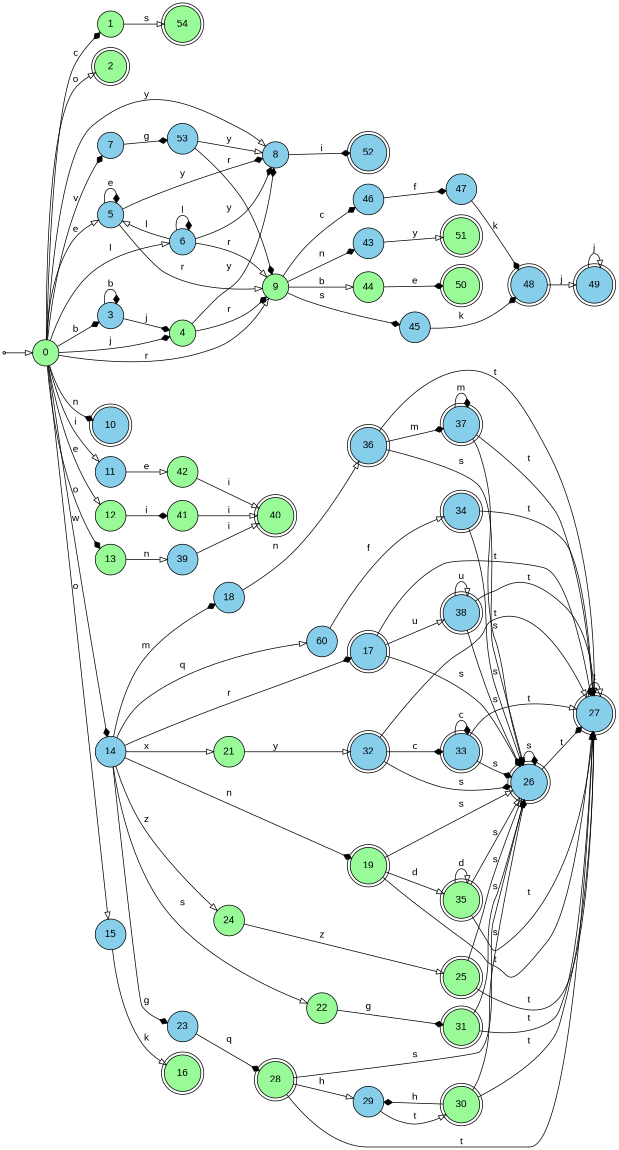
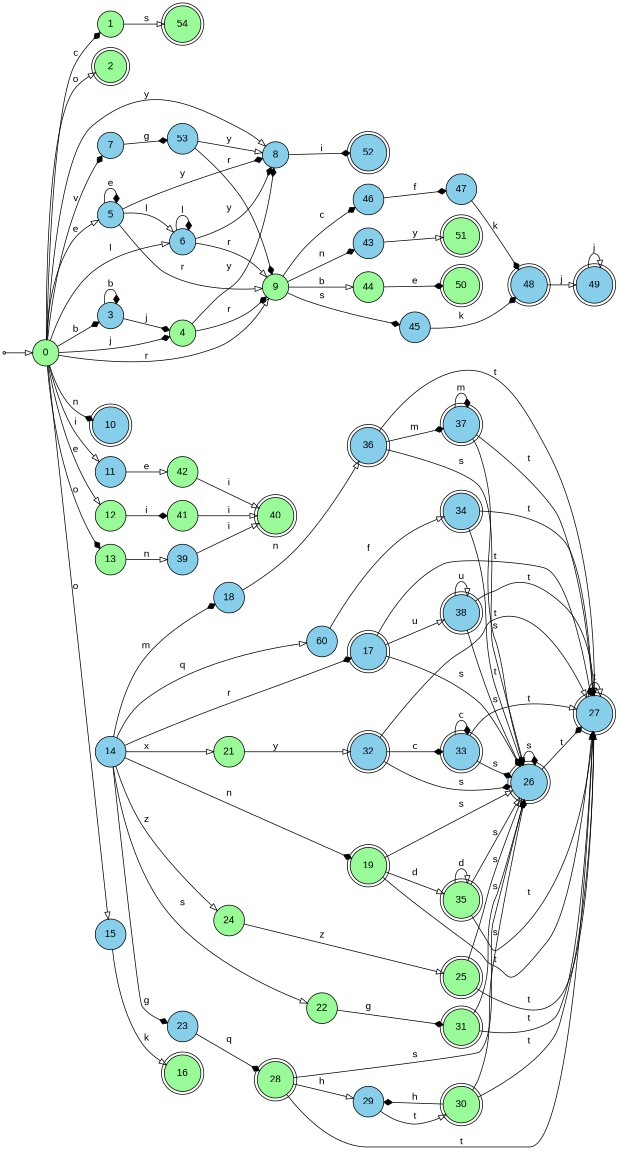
  digraph {
    fontname="Liberation Sans"
    rankdir=LR
    node [fillcolor=skyblue fontname="Liberation Sans" shape=circle style=filled]
    edge [arrowhead=onormal fontname="Liberation Sans"]
    dummy0 [shape=point]
    0 [fillcolor=palegreen]
    1 [fillcolor=palegreen]
    2 [fillcolor=palegreen shape=doublecircle]
    3
    4 [fillcolor=palegreen]
    5
    6
    7
    8
    9 [fillcolor=palegreen]
    10 [shape=doublecircle]
    11
    12 [fillcolor=palegreen]
    13 [fillcolor=palegreen]
    14
    15
    54 [fillcolor=palegreen shape=doublecircle]
    53
    52 [shape=doublecircle]
    43
    44 [fillcolor=palegreen]
    45
    46
    42 [fillcolor=palegreen]
    41 [fillcolor=palegreen]
    39
    17 [shape=doublecircle]
    18
    19 [fillcolor=palegreen shape=doublecircle]
    n31 [label=60]
    21 [fillcolor=palegreen]
    22 [fillcolor=palegreen]
    23
    24 [fillcolor=palegreen]
    16 [fillcolor=palegreen shape=doublecircle]
    51 [fillcolor=palegreen shape=doublecircle]
    50 [fillcolor=palegreen shape=doublecircle]
    48 [shape=doublecircle]
    47
    40 [fillcolor=palegreen shape=doublecircle]
    26 [shape=doublecircle]
    27 [shape=doublecircle]
    38 [shape=doublecircle]
    36 [shape=doublecircle]
    35 [fillcolor=palegreen shape=doublecircle]
    34 [shape=doublecircle]
    32 [shape=doublecircle]
    31 [fillcolor=palegreen shape=doublecircle]
    28 [fillcolor=palegreen shape=doublecircle]
    25 [fillcolor=palegreen shape=doublecircle]
    37 [shape=doublecircle]
    33 [shape=doublecircle]
    29
    30 [fillcolor=palegreen shape=doublecircle]
    49 [shape=doublecircle]
    dummy0 -> 0
    0 -> 1 [arrowhead=diamond label=c]
    0 -> 2 [label=o]
    0 -> 3 [arrowhead=diamond label=b]
    0 -> 4 [arrowhead=diamond label=j]
    0 -> 5 [label=e]
    0 -> 6 [label=l]
    0 -> 7 [arrowhead=diamond label=v]
    0 -> 8 [label=y]
    0 -> 9 [label=r]
    0 -> 10 [arrowhead=diamond label=n]
    0 -> 11 [label=i]
    0 -> 12 [label=e]
    0 -> 13 [arrowhead=diamond label=o]
-   0 -> 14 [arrowhead=diamond label=w]
    0 -> 15 [label=o]
    1 -> 54 [label=s]
    3 -> 3 [arrowhead=diamond label=b]
    3 -> 4 [arrowhead=diamond label=j]
    4 -> 8 [arrowhead=diamond label=y]
    4 -> 9 [arrowhead=diamond label=r]
    5 -> 5 [arrowhead=diamond label=e]
-   6 -> 5 [label=l]
+   5 -> 6 [label=l]
    5 -> 8 [arrowhead=diamond label=y]
    5 -> 9 [label=r]
    6 -> 6 [arrowhead=diamond label=l]
    6 -> 8 [arrowhead=diamond label=y]
    6 -> 9 [label=r]
    7 -> 53 [arrowhead=diamond label=g]
    8 -> 52 [arrowhead=diamond label=i]
    9 -> 43 [arrowhead=diamond label=n]
    9 -> 44 [label=b]
    9 -> 45 [arrowhead=diamond label=s]
    9 -> 46 [arrowhead=diamond label=c]
    11 -> 42 [label=e]
    12 -> 41 [arrowhead=diamond label=i]
    13 -> 39 [label=n]
    14 -> 17 [arrowhead=diamond label=r]
    14 -> 18 [arrowhead=diamond label=m]
    14 -> 19 [arrowhead=diamond label=n]
    14 -> n31 [label=q]
    14 -> 21 [label=x]
    14 -> 22 [label=s]
    14 -> 23 [arrowhead=diamond label=g]
    14 -> 24 [label=z]
    15 -> 16 [label=k]
    53 -> 8 [label=y]
    53 -> 9 [arrowhead=diamond label=r]
    43 -> 51 [label=y]
    44 -> 50 [arrowhead=diamond label=e]
    45 -> 48 [arrowhead=diamond label=k]
    46 -> 47 [arrowhead=diamond label=f]
    42 -> 40 [label=i]
    41 -> 40 [label=i]
    39 -> 40 [label=i]
    17 -> 26 [arrowhead=diamond label=s]
    17 -> 27 [arrowhead=diamond label=t]
    17 -> 38 [label=u]
    18 -> 36 [label=n]
    19 -> 26 [label=s]
    19 -> 27 [label=t]
    19 -> 35 [label=d]
    n31 -> 34 [label=f]
    21 -> 32 [label=y]
    22 -> 31 [arrowhead=diamond label=g]
    23 -> 28 [arrowhead=diamond label=q]
    24 -> 25 [label=z]
    48 -> 49 [label=j]
    47 -> 48 [arrowhead=diamond label=k]
    26 -> 26 [arrowhead=diamond label=s]
    26 -> 27 [arrowhead=diamond label=t]
    27 -> 27 [label=t]
    38 -> 26 [arrowhead=diamond label=s]
    38 -> 27 [label=t]
    38 -> 38 [label=u]
    36 -> 26 [label=s]
    36 -> 27 [label=t]
    36 -> 37 [arrowhead=diamond label=m]
    35 -> 26 [label=s]
    35 -> 27 [label=t]
    35 -> 35 [label=d]
-   34 -> 26 [arrowhead=diamond label=s]
+   34 -> 26 [arrowhead=diamond label=t]
    34 -> 27 [arrowhead=diamond label=t]
    32 -> 26 [arrowhead=diamond label=s]
    32 -> 27 [label=t]
    32 -> 33 [arrowhead=diamond label=c]
    31 -> 26 [label=s]
    31 -> 27 [label=t]
    28 -> 26 [arrowhead=diamond label=s]
    28 -> 27 [arrowhead=diamond label=t]
    28 -> 29 [label=h]
    25 -> 26 [label=s]
    25 -> 27 [label=t]
    37 -> 26 [arrowhead=diamond label=s]
    37 -> 27 [label=t]
    37 -> 37 [arrowhead=diamond label=m]
    33 -> 26 [arrowhead=diamond label=s]
    33 -> 27 [label=t]
    33 -> 33 [arrowhead=diamond label=c]
    29 -> 30 [label=t]
    30 -> 26 [arrowhead=diamond label=s]
    30 -> 27 [label=t]
    30 -> 29 [arrowhead=diamond label=h]
    49 -> 49 [label=j]
  }
